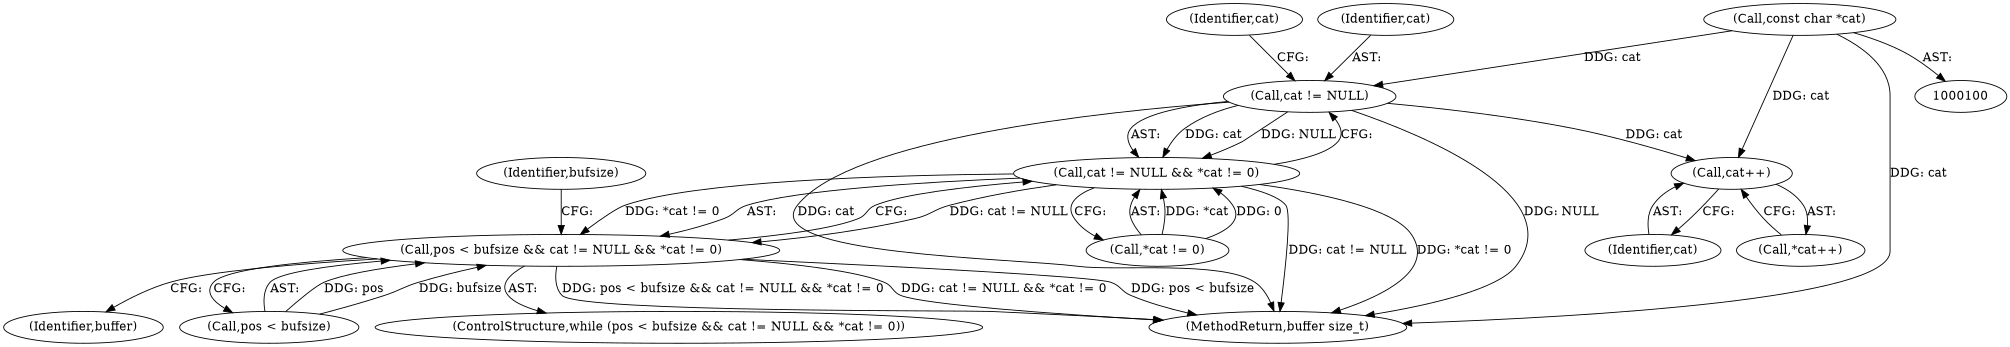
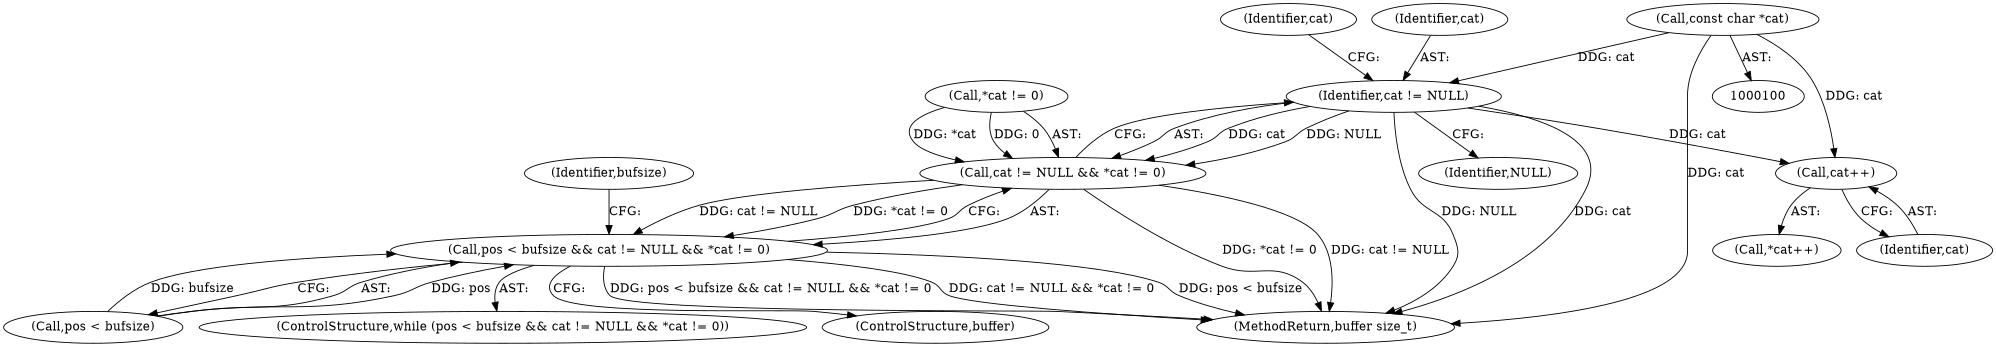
  digraph {
-   n1 [label="(Call,cat != NULL)"]
+   n1 [label="(Identifier,cat != NULL)"]
    n2 [label="(Call,cat != NULL && *cat != 0)"]
    n3 [label="(Call,cat++)"]
    n4 [label="(MethodReturn,buffer size_t)"]
+   n5 [label="(Identifier,NULL)"]
    n6 [label="(Call,pos < bufsize && cat != NULL && *cat != 0)"]
    n7 [label="(Call,*cat != 0)"]
    n8 [label="(Call,*cat++)"]
    n9 [label="(Identifier,cat)"]
    n10 [label="(Call,const char *cat)"]
    1000100
    n12 [label="(Call,pos < bufsize)"]
    n13 [label="(ControlStructure,while (pos < bufsize && cat != NULL && *cat != 0))"]
-   n14 [label="(Identifier,buffer)"]
+   n14 [label="(ControlStructure,buffer)"]
    n15 [label="(Identifier,bufsize)"]
    n16 [label="(Identifier,cat)"]
    n17 [label="(Identifier,cat)"]
    n1 -> n2 [label="AST: "]
    n1 -> n2 [label="DDG: cat"]
    n1 -> n2 [label="DDG: NULL"]
    n1 -> n3 [label="DDG: cat"]
    n1 -> n4 [label="DDG: NULL"]
    n1 -> n4 [label="DDG: cat"]
+   n1 -> n5 [label="CFG: "]
    n2 -> n1 [label="CFG: "]
    n2 -> n4 [label="DDG: *cat != 0"]
    n2 -> n4 [label="DDG: cat != NULL"]
    n2 -> n6 [label="AST: "]
    n2 -> n6 [label="DDG: cat != NULL"]
    n2 -> n6 [label="DDG: *cat != 0"]
-   n2 -> n7 [label="CFG: "]
    n3 -> n8 [label="AST: "]
    n3 -> n9 [label="CFG: "]
    n6 -> n2 [label="CFG: "]
    n6 -> n4 [label="DDG: pos < bufsize"]
    n6 -> n4 [label="DDG: pos < bufsize && cat != NULL && *cat != 0"]
    n6 -> n4 [label="DDG: cat != NULL && *cat != 0"]
    n6 -> n12 [label="CFG: "]
    n6 -> n13 [label="AST: "]
    n6 -> n14 [label="CFG: "]
    n7 -> n2 [label="AST: "]
    n7 -> n2 [label="DDG: *cat"]
    n7 -> n2 [label="DDG: 0"]
-   n8 -> n3 [label="CFG: "]
    n9 -> n3 [label="AST: "]
    n10 -> n1 [label="DDG: cat"]
    n10 -> n3 [label="DDG: cat"]
    n10 -> n4 [label="DDG: cat"]
    n10 -> 1000100 [label="AST: "]
    n12 -> n6 [label="AST: "]
    n12 -> n6 [label="DDG: pos"]
    n12 -> n6 [label="DDG: bufsize"]
    n15 -> n6 [label="CFG: "]
    n16 -> n1 [label="CFG: "]
    n17 -> n1 [label="AST: "]
  }
